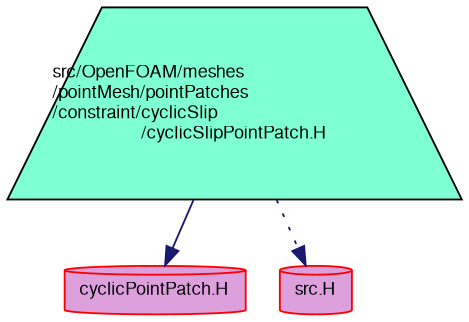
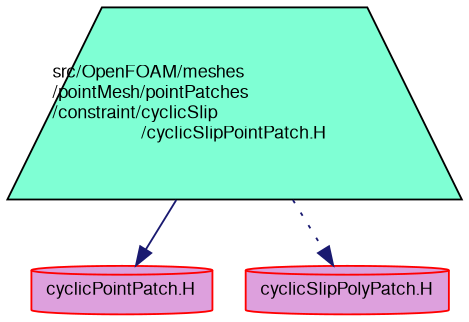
  digraph {
    node [color=red fillcolor=plum fontname=FreeSans fontsize=10 shape=cylinder style=filled]
    edge [color=midnightblue fontname=FreeSans fontsize=10 labelfontname=FreeSans labelfontsize=10]
    n1 [color=black fillcolor=aquamarine fontcolor=black height=0.2 label="src/OpenFOAM/meshes\l/pointMesh/pointPatches\l/constraint/cyclicSlip\l/cyclicSlipPointPatch.H" shape=trapezium width=0.4]
    n2 [height=0.2 label="cyclicPointPatch.H" width=0.4]
-   n3 [height=0.2 label="src.H" width=0.4]
+   n3 [height=0.2 label="cyclicSlipPolyPatch.H" width=0.4]
    n1 -> n2 [style=solid]
    n1 -> n3 [style=dotted]
  }
